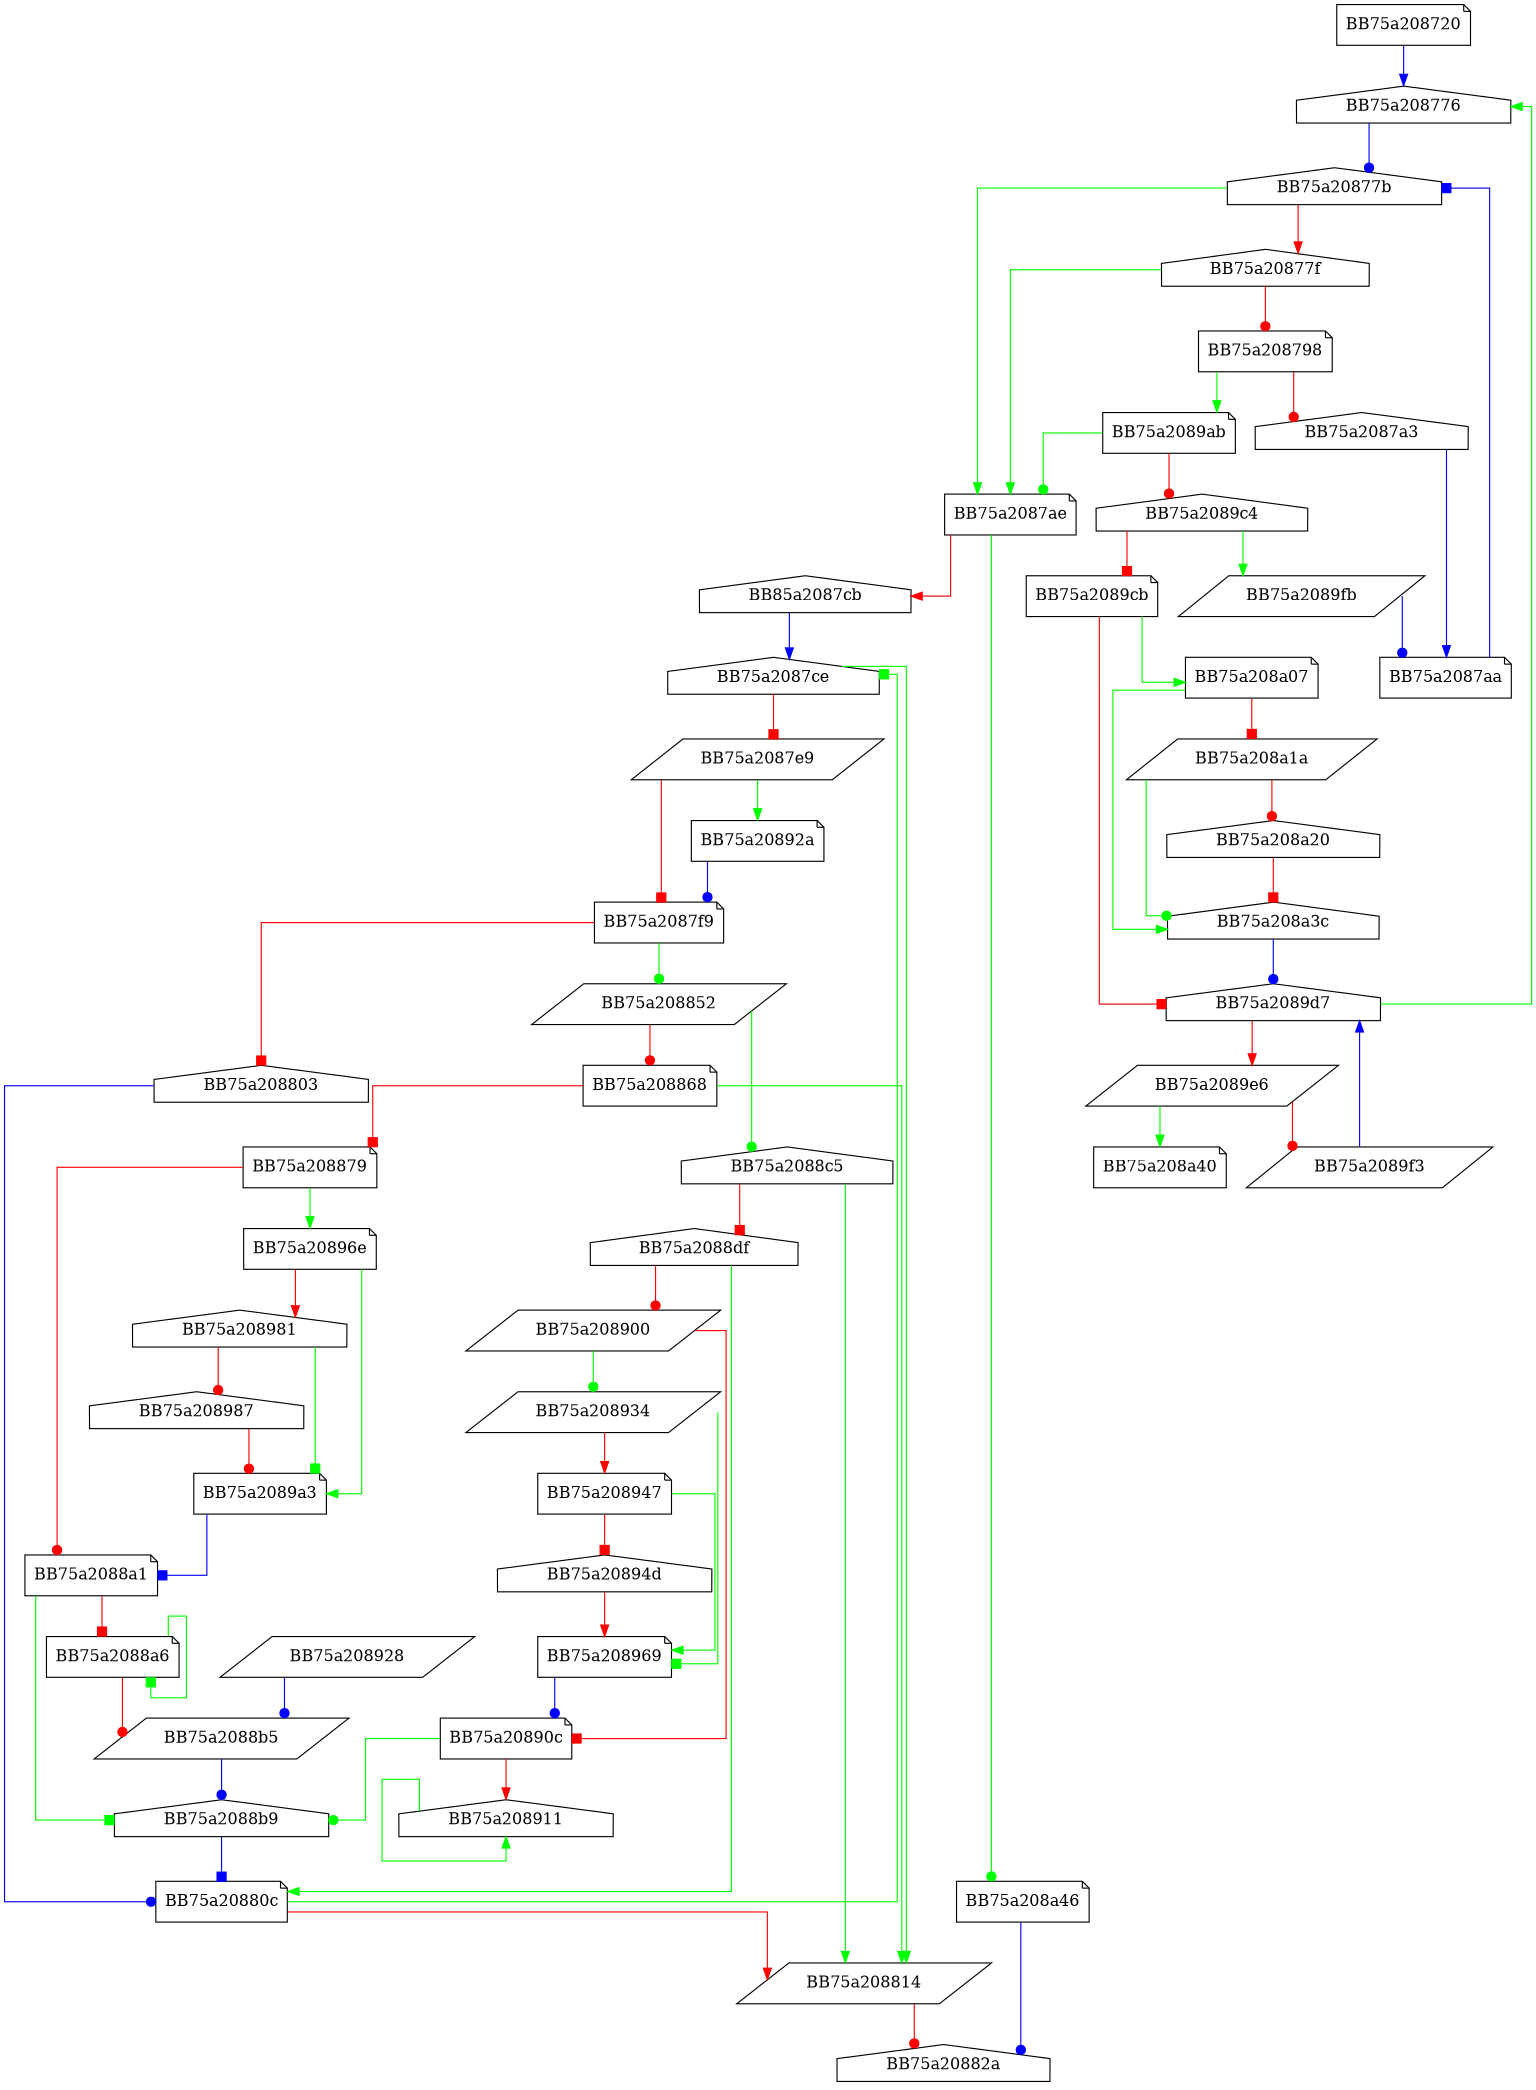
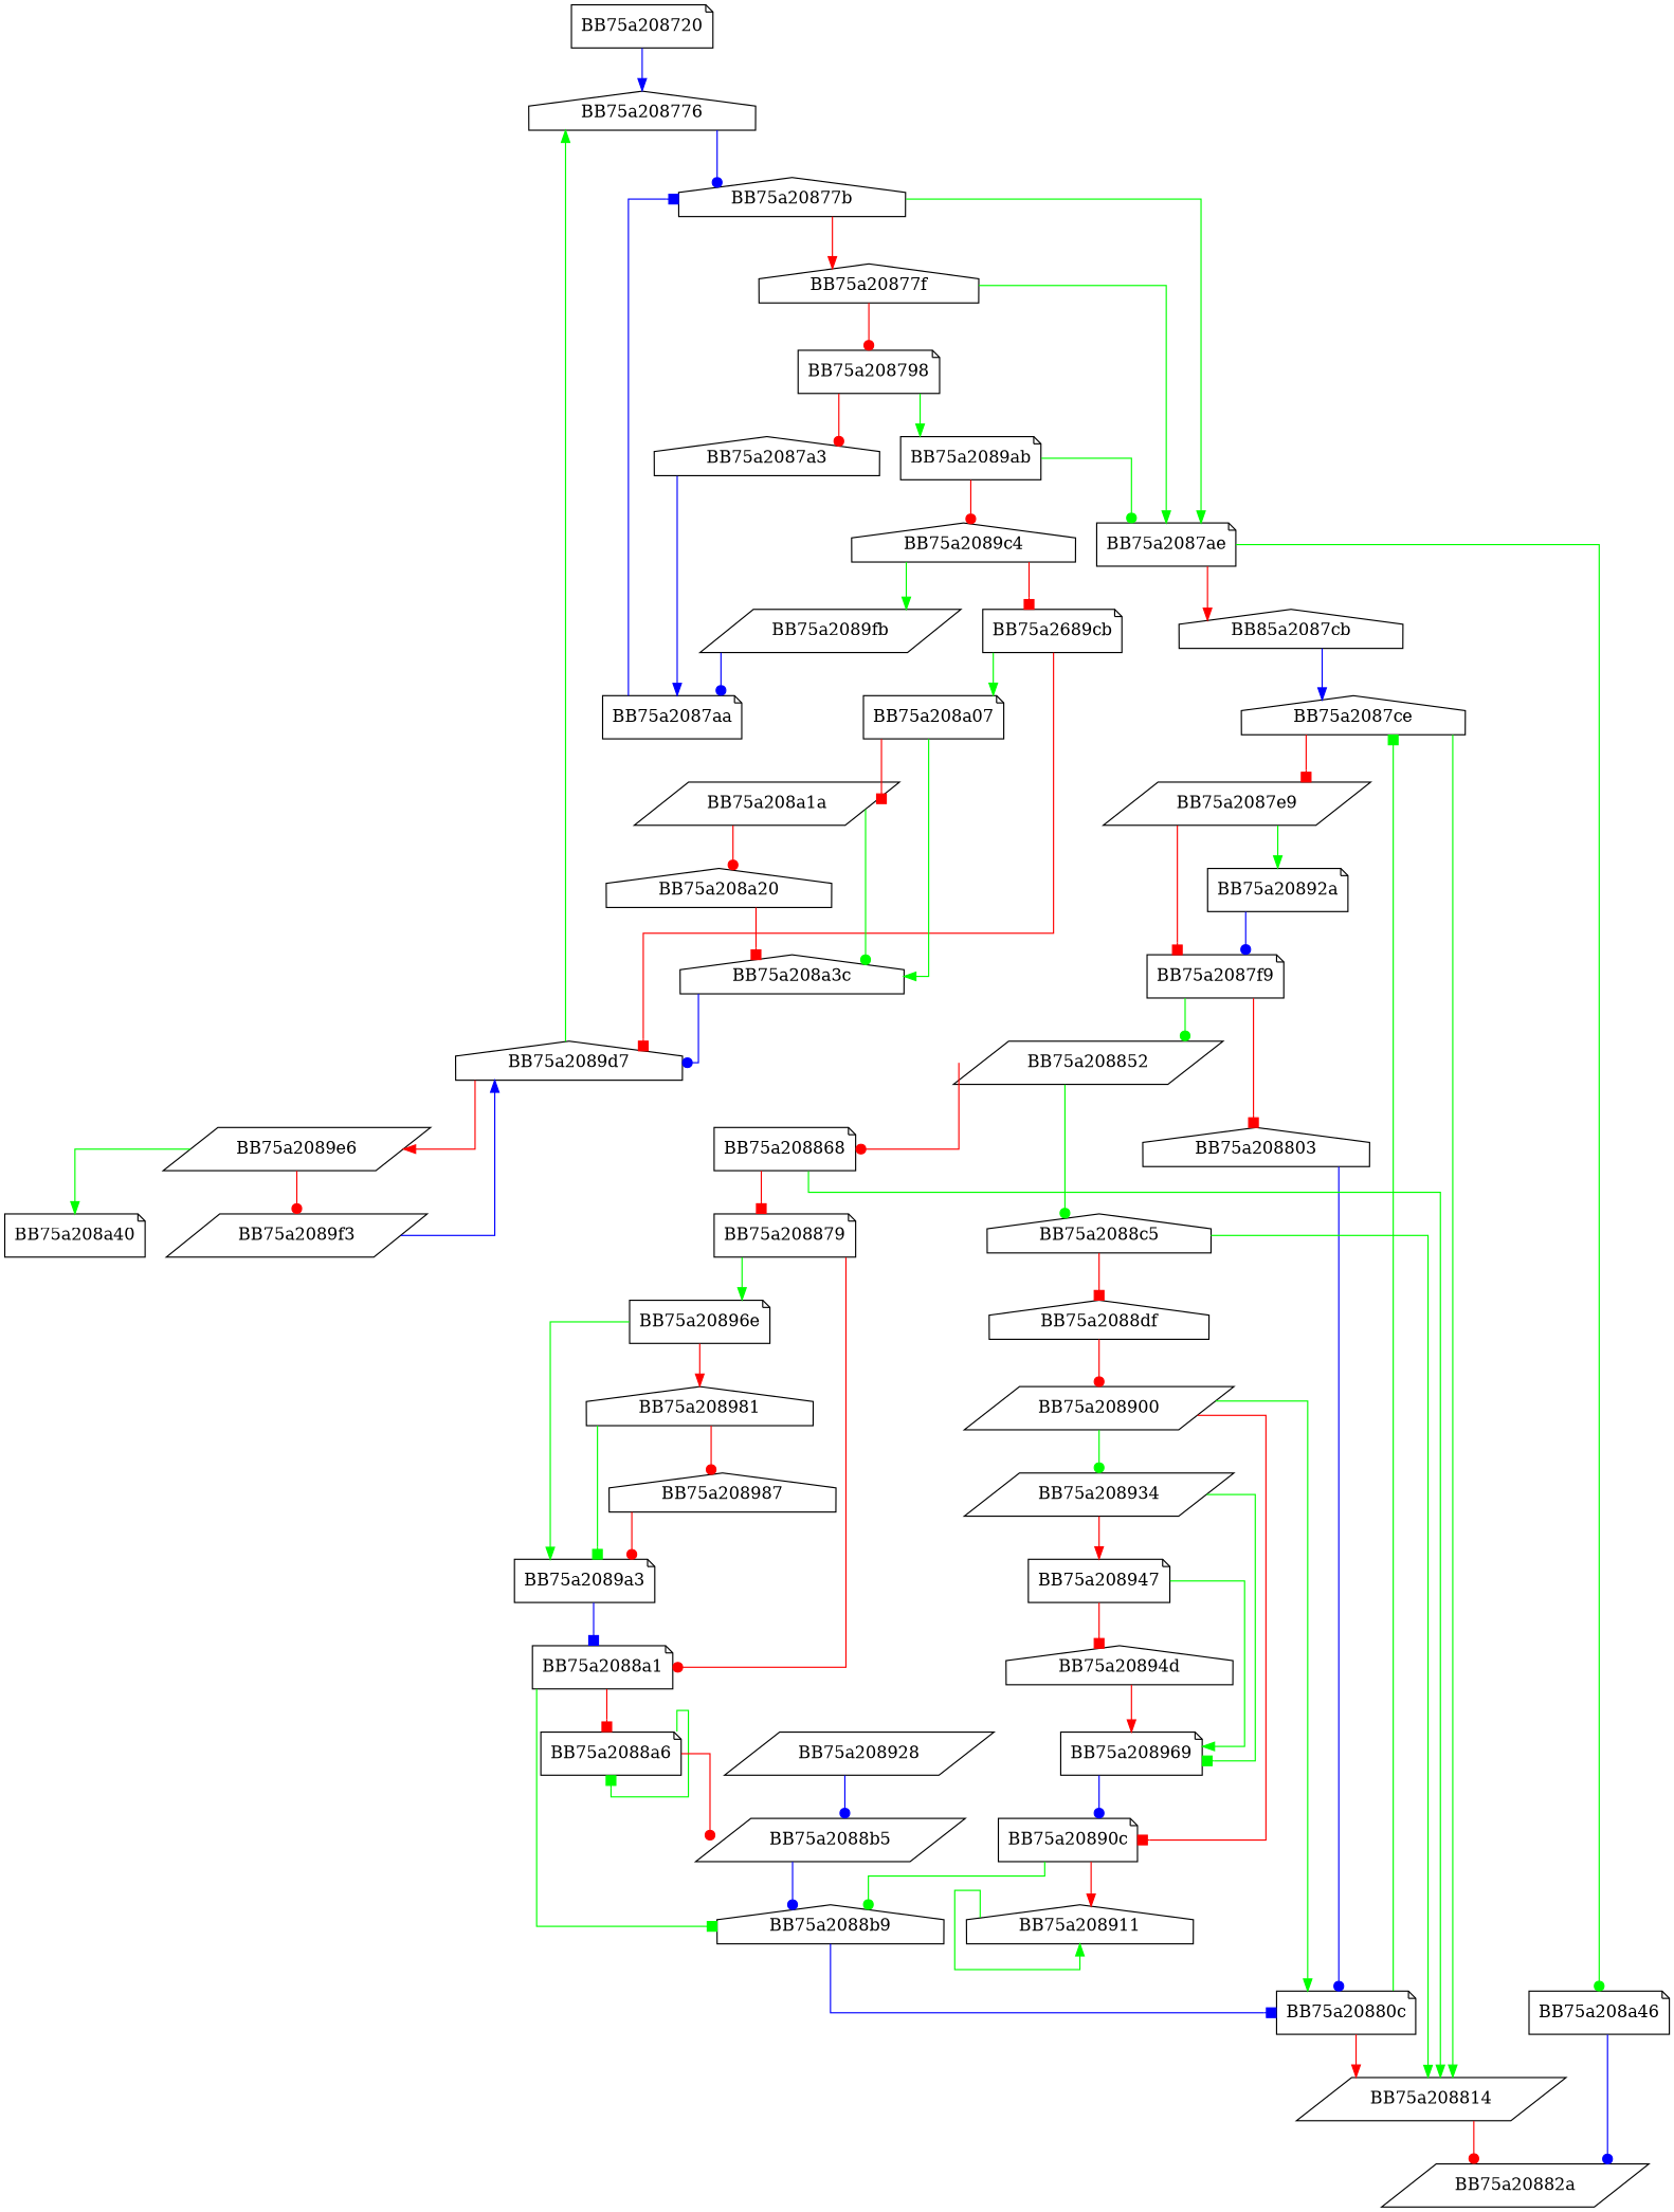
  digraph {
    splines=ortho
    node [shape=note]
    edge [arrowhead=normal color=red]
    BB75a208776 [shape=house]
    BB75a208720
    BB75a20877b [shape=house]
    BB75a2087ae
    BB75a20877f [shape=house]
    BB75a208a46
    n7 [label=BB85a2087cb shape=house]
    BB75a208798
-   BB75a20882a [shape=house]
+   BB75a20882a [shape=parallelogram]
    BB75a2087ce [shape=house]
    BB75a2089ab
    BB75a2087a3 [shape=house]
    BB75a2089c4 [shape=house]
    BB75a2087aa
    BB75a2089fb [shape=parallelogram]
-   BB75a2089cb
+   BB75a2089cb [label=BB75a2689cb]
    BB75a208814 [shape=parallelogram]
    BB75a2087e9 [shape=parallelogram]
    BB75a20892a
    BB75a2087f9
    BB75a208852 [shape=parallelogram]
    BB75a208803 [shape=house]
    BB75a2088c5 [shape=house]
    BB75a208868
    BB75a20880c
    BB75a2088df [shape=house]
    BB75a208879
    BB75a208900 [shape=parallelogram]
    BB75a20896e
    BB75a2088a1
    BB75a2089a3
    BB75a208981 [shape=house]
    BB75a2088b9 [shape=house]
    BB75a2088a6
    BB75a208987 [shape=house]
    BB75a2088b5 [shape=parallelogram]
    BB75a208934 [shape=parallelogram]
    BB75a20890c
    BB75a208969
    BB75a208947
    BB75a208911 [shape=house]
    BB75a20894d [shape=house]
    BB75a208928 [shape=parallelogram]
    BB75a208a07
    BB75a2089d7 [shape=house]
    BB75a208a3c [shape=house]
    BB75a208a1a [shape=parallelogram]
    BB75a2089e6 [shape=parallelogram]
    BB75a208a20 [shape=house]
    BB75a208a40
    BB75a2089f3 [shape=parallelogram]
    BB75a208776 -> BB75a20877b [arrowhead=dot color=blue]
    BB75a208720 -> BB75a208776 [color=blue]
    BB75a20877b -> BB75a2087ae [color=green]
    BB75a20877b -> BB75a20877f
    BB75a2087ae -> BB75a208a46 [arrowhead=dot color=green]
    BB75a2087ae -> n7
    BB75a20877f -> BB75a2087ae [color=green]
    BB75a20877f -> BB75a208798 [arrowhead=dot]
    BB75a208a46 -> BB75a20882a [arrowhead=dot color=blue]
    n7 -> BB75a2087ce [color=blue]
    BB75a208798 -> BB75a2089ab [color=green]
    BB75a208798 -> BB75a2087a3 [arrowhead=dot]
    BB75a2087ce -> BB75a208814 [color=green]
    BB75a2087ce -> BB75a2087e9 [arrowhead=box]
    BB75a2089ab -> BB75a2087ae [arrowhead=dot color=green]
    BB75a2089ab -> BB75a2089c4 [arrowhead=dot]
    BB75a2087a3 -> BB75a2087aa [color=blue]
    BB75a2089c4 -> BB75a2089fb [color=green]
    BB75a2089c4 -> BB75a2089cb [arrowhead=box]
    BB75a2087aa -> BB75a20877b [arrowhead=box color=blue]
    BB75a2089fb -> BB75a2087aa [arrowhead=dot color=blue]
    BB75a2089cb -> BB75a208a07 [color=green]
    BB75a2089cb -> BB75a2089d7 [arrowhead=box]
    BB75a208814 -> BB75a20882a [arrowhead=dot]
    BB75a2087e9 -> BB75a20892a [color=green]
    BB75a2087e9 -> BB75a2087f9 [arrowhead=box]
    BB75a20892a -> BB75a2087f9 [arrowhead=dot color=blue]
    BB75a2087f9 -> BB75a208852 [arrowhead=dot color=green]
    BB75a2087f9 -> BB75a208803 [arrowhead=box]
    BB75a208852 -> BB75a2088c5 [arrowhead=dot color=green]
    BB75a208852 -> BB75a208868 [arrowhead=dot]
    BB75a208803 -> BB75a20880c [arrowhead=dot color=blue]
    BB75a2088c5 -> BB75a208814 [color=green]
    BB75a2088c5 -> BB75a2088df [arrowhead=box]
    BB75a208868 -> BB75a208814 [color=green]
    BB75a208868 -> BB75a208879 [arrowhead=box]
    BB75a20880c -> BB75a2087ce [arrowhead=box color=green]
    BB75a20880c -> BB75a208814
-   BB75a2088df -> BB75a20880c [color=green]
+   BB75a208900 -> BB75a20880c [color=green]
    BB75a2088df -> BB75a208900 [arrowhead=dot]
    BB75a208879 -> BB75a20896e [color=green]
    BB75a208879 -> BB75a2088a1 [arrowhead=dot]
    BB75a208900 -> BB75a208934 [arrowhead=dot color=green]
    BB75a208900 -> BB75a20890c [arrowhead=box]
    BB75a20896e -> BB75a2089a3 [color=green]
    BB75a20896e -> BB75a208981
    BB75a2088a1 -> BB75a2088b9 [arrowhead=box color=green]
    BB75a2088a1 -> BB75a2088a6 [arrowhead=box]
    BB75a2089a3 -> BB75a2088a1 [arrowhead=box color=blue]
    BB75a208981 -> BB75a2089a3 [arrowhead=box color=green]
    BB75a208981 -> BB75a208987 [arrowhead=dot]
    BB75a2088b9 -> BB75a20880c [arrowhead=box color=blue]
    BB75a2088a6 -> BB75a2088a6 [arrowhead=box color=green]
    BB75a2088a6 -> BB75a2088b5 [arrowhead=dot]
    BB75a208987 -> BB75a2089a3 [arrowhead=dot]
    BB75a2088b5 -> BB75a2088b9 [arrowhead=dot color=blue]
    BB75a208934 -> BB75a208969 [arrowhead=box color=green]
    BB75a208934 -> BB75a208947
    BB75a20890c -> BB75a2088b9 [arrowhead=dot color=green]
    BB75a20890c -> BB75a208911
    BB75a208969 -> BB75a20890c [arrowhead=dot color=blue]
    BB75a208947 -> BB75a208969 [color=green]
    BB75a208947 -> BB75a20894d [arrowhead=box]
    BB75a208911 -> BB75a208911 [color=green]
    BB75a20894d -> BB75a208969
    BB75a208928 -> BB75a2088b5 [arrowhead=dot color=blue]
    BB75a208a07 -> BB75a208a3c [color=green]
    BB75a208a07 -> BB75a208a1a [arrowhead=box]
    BB75a2089d7 -> BB75a208776 [color=green]
    BB75a2089d7 -> BB75a2089e6
    BB75a208a3c -> BB75a2089d7 [arrowhead=dot color=blue]
    BB75a208a1a -> BB75a208a3c [arrowhead=dot color=green]
    BB75a208a1a -> BB75a208a20 [arrowhead=dot]
    BB75a2089e6 -> BB75a208a40 [color=green]
    BB75a2089e6 -> BB75a2089f3 [arrowhead=dot]
    BB75a208a20 -> BB75a208a3c [arrowhead=box]
    BB75a2089f3 -> BB75a2089d7 [color=blue]
  }
